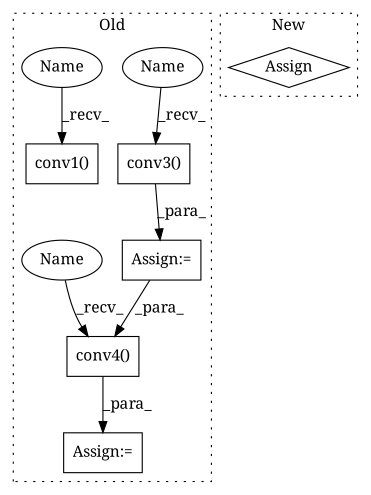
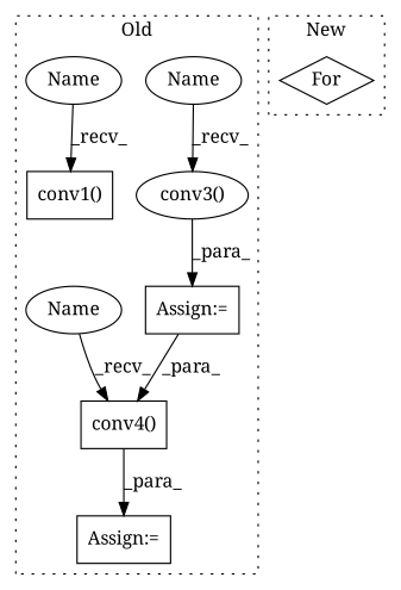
  digraph {
    fontname="Noto Serif"
    node [a=75 fontname="Noto Serif" l="11,1" shape=box]
    edge [fontname="Noto Serif"]
    n1 [label="conv4()" s="6756,6774"]
    n2 [a=68 l=3 label="Assign:=" s=7178]
    n3 [label="conv1()" s="6648,6660"]
-   n4 [label="conv3()" s="6718,6736"]
+   n4 [label="conv3()" s="6718,6736" shape=ellipse]
    n5 [a=68 l=3 label="Assign:=" s=6715]
    n6 [a=87 l=4 label=Name s=6718 shape=ellipse]
    n7 [a=87 l=4 label=Name s=6756 shape=ellipse]
    n8 [a=87 l=4 label=Name s=6648 shape=ellipse]
-   n9 [a=107 l="4,14" label=Assign s="4891,4935" shape=diamond]
+   n9 [a=107 l="4,14" label=For s="4891,4935" shape=diamond]
    subgraph cluster_1 {
      label=Old
      style=dotted
      n1
      n2
      n3
      n4
      n5
      n6
      n7
      n8
    }
    subgraph cluster_2 {
      label=New
      style=dotted
      n9
    }
    n1 -> n2 [label=_para_]
    n4 -> n5 [label=_para_]
    n5 -> n1 [label=_para_]
    n6 -> n4 [label=_recv_]
    n7 -> n1 [label=_recv_]
    n8 -> n3 [label=_recv_]
  }
